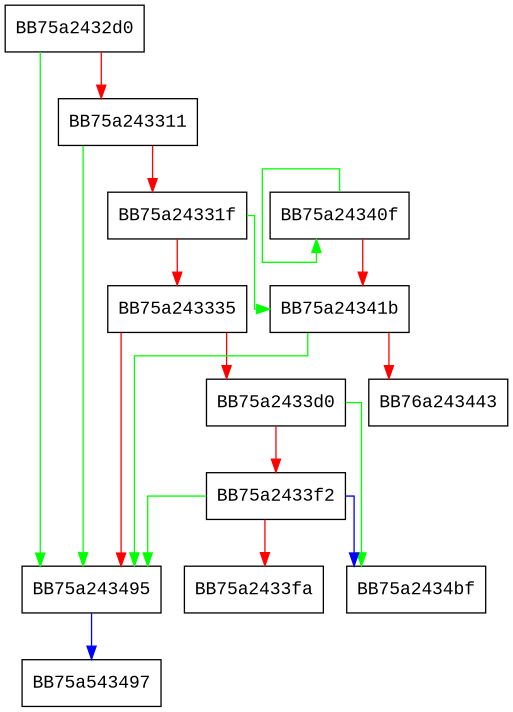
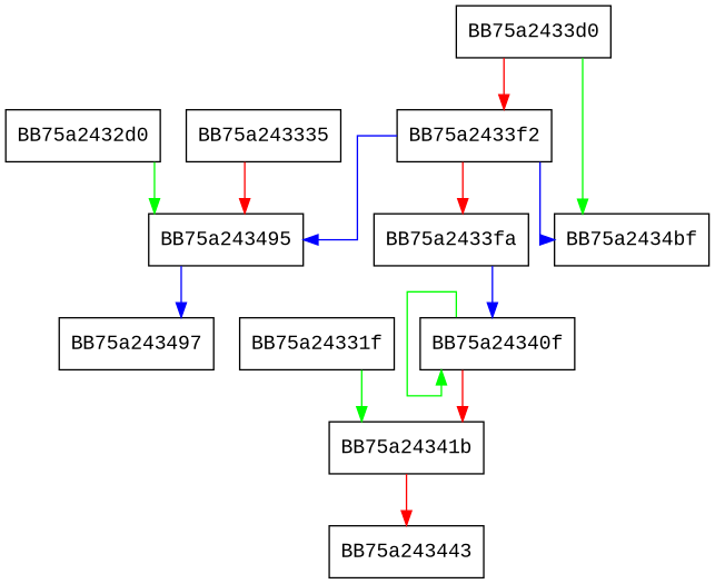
  digraph {
    fontname="Liberation Mono"
    splines=ortho
    node [fontname="Liberation Mono" shape=box]
    edge [color=red fontname="Liberation Mono"]
    BB75a2432d0
    BB75a243495
-   BB75a243311
-   BB75a243497 [label=BB75a543497]
+   BB75a243497
    BB75a24331f
    BB75a243335
    BB75a24341b
    BB75a2433d0
    BB75a2434bf
    BB75a2433f2
    BB75a2433fa
    BB75a24340f
-   BB75a243443 [label=BB76a243443]
+   BB75a243443
    BB75a2432d0 -> BB75a243495 [color=green]
-   BB75a2432d0 -> BB75a243311
    BB75a243495 -> BB75a243497 [color=blue]
-   BB75a243311 -> BB75a243495 [color=green]
-   BB75a243311 -> BB75a24331f
-   BB75a24331f -> BB75a243335
    BB75a24331f -> BB75a24341b [color=green]
    BB75a243335 -> BB75a243495
-   BB75a243335 -> BB75a2433d0
-   BB75a24341b -> BB75a243495 [color=green]
    BB75a24341b -> BB75a243443
    BB75a2433d0 -> BB75a2434bf [color=green]
    BB75a2433d0 -> BB75a2433f2
-   BB75a2433f2 -> BB75a243495 [color=green]
+   BB75a2433f2 -> BB75a243495 [color=blue]
    BB75a2433f2 -> BB75a2434bf [color=blue]
    BB75a2433f2 -> BB75a2433fa
+   BB75a2433fa -> BB75a24340f [color=blue]
    BB75a24340f -> BB75a24341b
    BB75a24340f -> BB75a24340f [color=green]
  }
